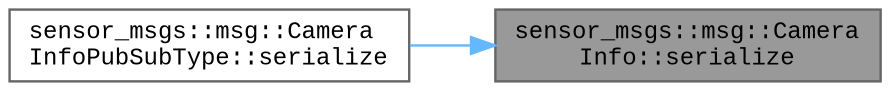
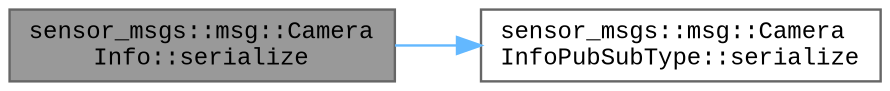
  digraph {
    rankdir=RL
    fontname="Liberation Mono"
    node [fontname="Liberation Mono" fontsize=10 shape=box style=filled]
    n1 [color=gray40 fillcolor=grey60 fontcolor=black height=0.2 label="sensor_msgs::msg::Camera\lInfo::serialize" width=0.4]
    n2 [color=grey40 fillcolor=white height=0.2 label="sensor_msgs::msg::Camera\lInfoPubSubType::serialize" width=0.4]
-   n1 -> n2 [color=steelblue1 dir=back fontname="Liberation Mono" fontsize=10 labelfontname=Helvetica labelfontsize=10 style=solid]
+   n2 -> n1 [color=steelblue1 dir=back fontname="Liberation Mono" fontsize=10 labelfontname=Helvetica labelfontsize=10 style=solid]
  }
